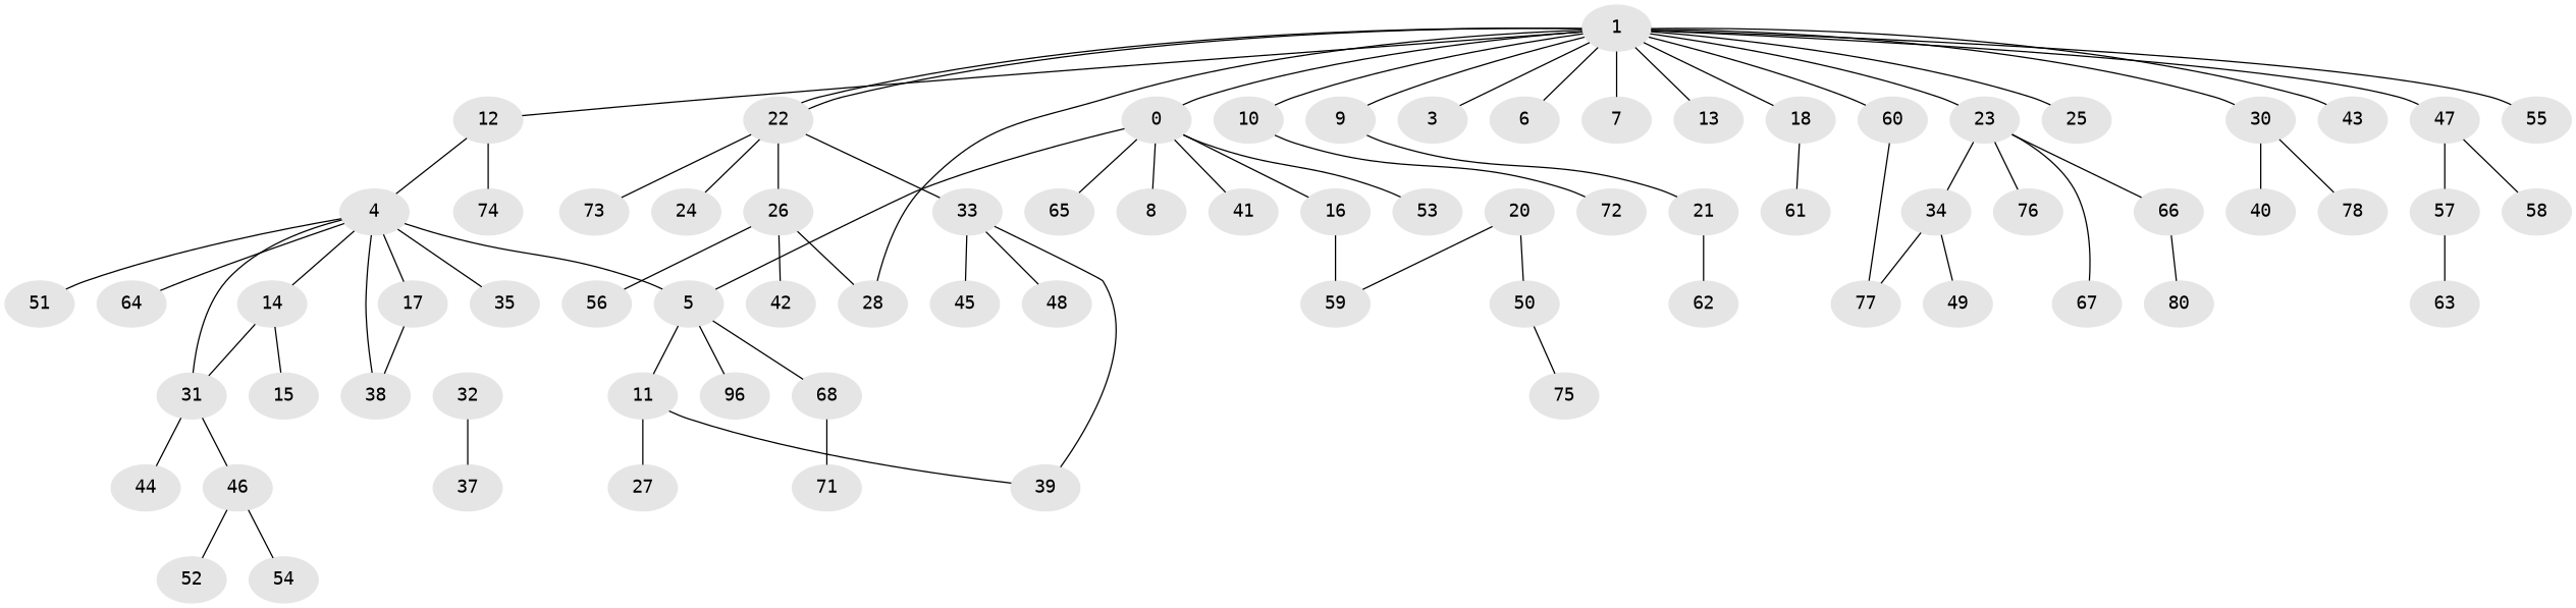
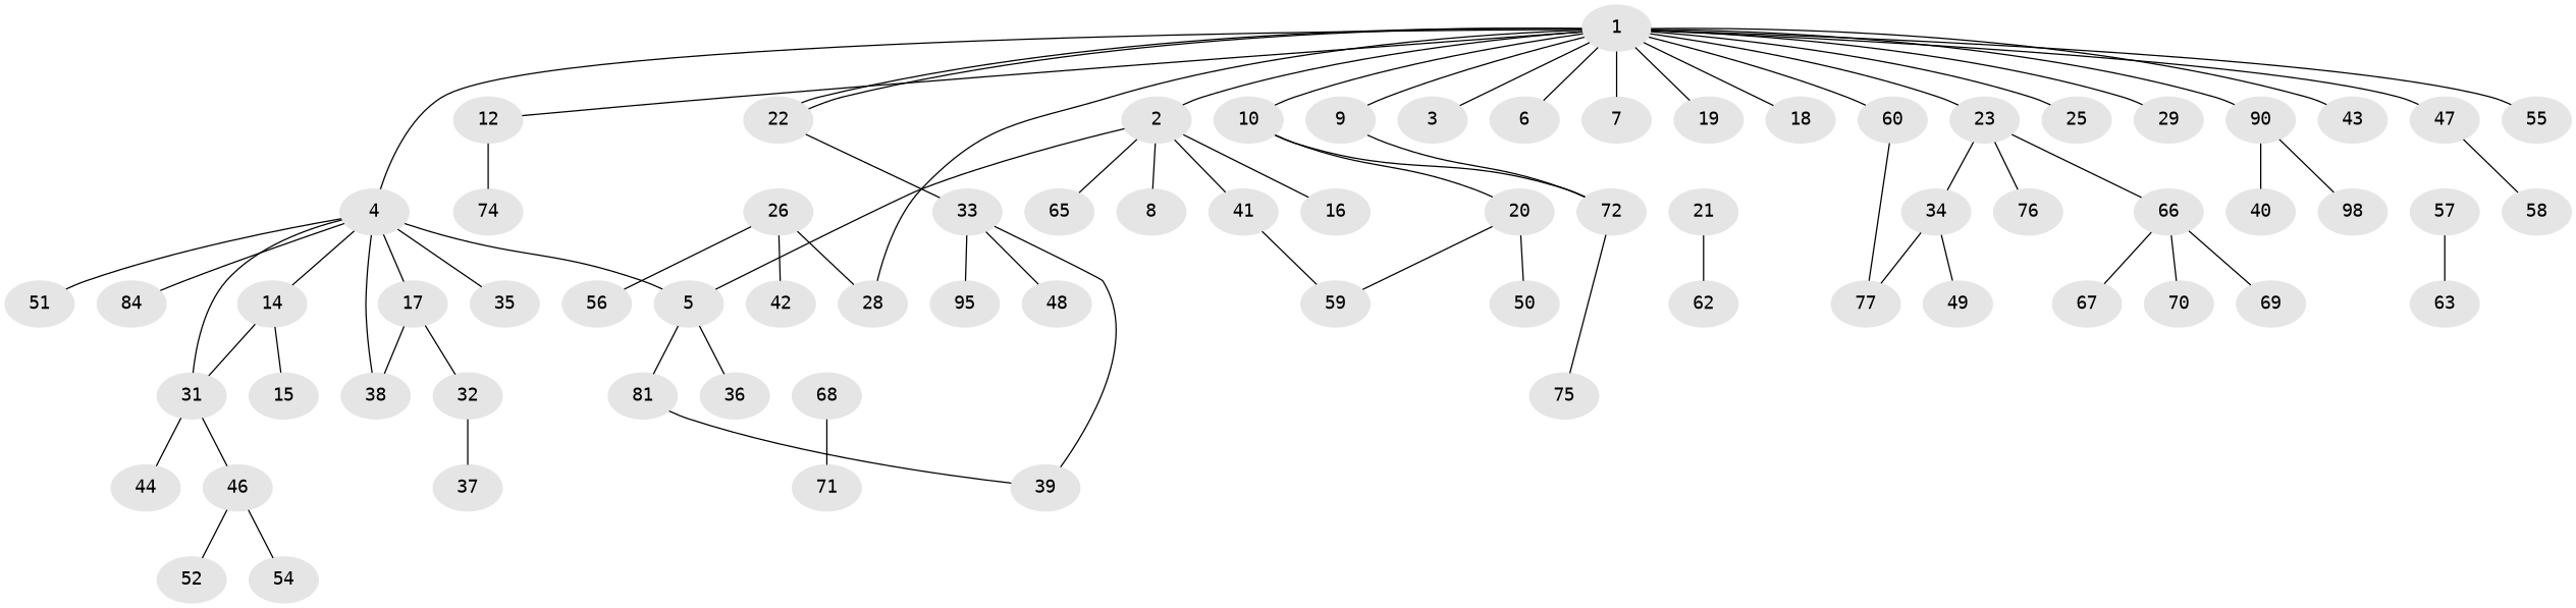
  graph {
    fontname="DejaVu Sans Mono"
    node [color=gray90 fontname="DejaVu Sans Mono" style=filled]
    edge [fontname="DejaVu Sans Mono"]
    1
-   2 [label=0]
+   2
    3
    4
    6
    7
    9
    10
    12
-   13
+   13 [label=19]
    18
    22
    23
    25
    28
-   30
+   29
+   30 [label=90]
    43
    47
    55
    60
    5
    8
    16
    41
-   53
    65
    14
    17
    31
    35
    38
    51
-   64
+   64 [label=84]
    21
    20
    72
    74
-   61
    33
-   24
    26
-   73
    34
    66
    67
    76
    40
-   78
+   78 [label=98]
    57
    58
    77
-   11
-   36 [label=96]
+   11 [label=81]
+   36
    68
    59
    15
    32
    44
    46
-   27
    39
    71
    62
    50
    37
-   45
+   45 [label=95]
    48
    75
    42
    56
    49
-   70 [label=80]
+   69
+   70
    52
    54
    63
    1 -- 2
    1 -- 3
-   12 -- 4
+   1 -- 4
    1 -- 6
    1 -- 7
    1 -- 9
    1 -- 10
    1 -- 12
    1 -- 13
    1 -- 18
    1 -- 22
    1 -- 22
    1 -- 23
    1 -- 25
    1 -- 28
+   1 -- 29
    1 -- 30
    1 -- 43
    1 -- 47
    1 -- 55
    1 -- 60
    2 -- 5
    2 -- 8
    2 -- 16
    2 -- 41
-   2 -- 53
    2 -- 65
    4 -- 5
    4 -- 14
    4 -- 17
    4 -- 31
    4 -- 35
    4 -- 38
    4 -- 51
    4 -- 64
-   9 -- 21
+   9 -- 72
+   10 -- 20
    10 -- 72
    12 -- 74
-   18 -- 61
    22 -- 33
-   22 -- 24
-   22 -- 26
-   22 -- 73
    23 -- 34
    23 -- 66
-   23 -- 67
+   66 -- 67
    23 -- 76
    30 -- 40
    30 -- 78
-   47 -- 57
    47 -- 58
    60 -- 77
    5 -- 11
    5 -- 36
-   5 -- 68
-   16 -- 59
+   41 -- 59
    14 -- 31
    14 -- 15
    17 -- 38
+   17 -- 32
    31 -- 44
    31 -- 46
    21 -- 62
    20 -- 59
    20 -- 50
    33 -- 39
    33 -- 45
    33 -- 48
    26 -- 28
    26 -- 42
    26 -- 56
    34 -- 77
    34 -- 49
+   66 -- 69
    66 -- 70
    57 -- 63
-   11 -- 27
    11 -- 39
    68 -- 71
    32 -- 37
    46 -- 52
    46 -- 54
-   50 -- 75
+   72 -- 75
  }
